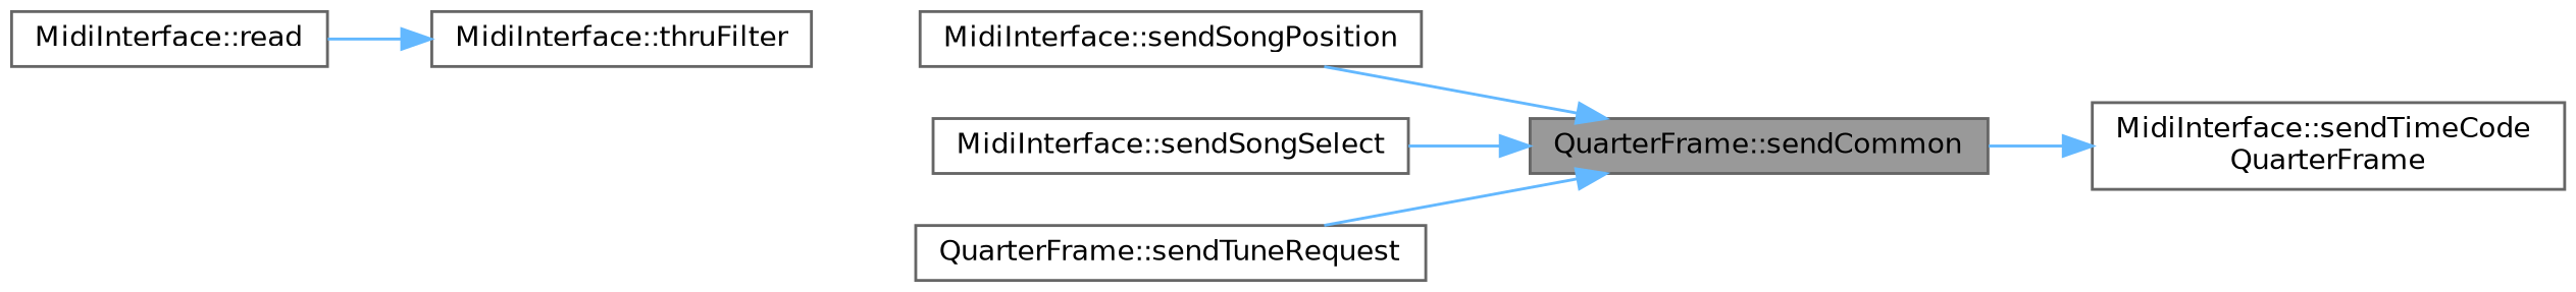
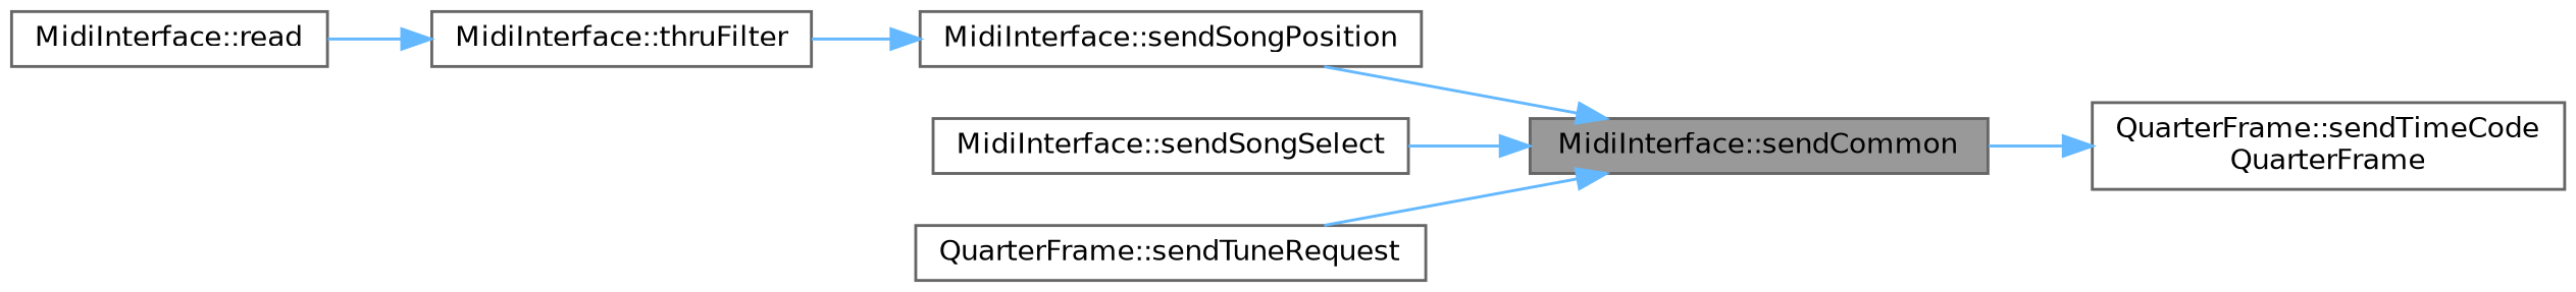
  digraph {
    rankdir=RL
    node [color=grey40 fillcolor=white fontname=Helvetica fontsize=10 shape=box style=filled]
    edge [color=steelblue1 dir=back fontname=Helvetica fontsize=10 labelfontname=Helvetica labelfontsize=10 style=solid]
-   n1 [color=gray40 fillcolor=grey60 fontcolor=black height=0.2 label="QuarterFrame::sendCommon" width=0.4]
+   n1 [color=gray40 fillcolor=grey60 fontcolor=black height=0.2 label="MidiInterface::sendCommon" width=0.4]
    n2 [height=0.2 label="MidiInterface::sendSongPosition" width=0.4]
    n3 [height=0.2 label="MidiInterface::sendSongSelect" width=0.4]
    n4 [height=0.2 label="QuarterFrame::sendTuneRequest" width=0.4]
    n5 [height=0.2 label="MidiInterface::thruFilter" width=0.4]
-   n6 [height=0.2 label="MidiInterface::sendTimeCode\lQuarterFrame" width=0.4]
+   n6 [height=0.2 label="QuarterFrame::sendTimeCode\lQuarterFrame" width=0.4]
    n7 [height=0.2 label="MidiInterface::read" width=0.4]
    n1 -> n2
    n1 -> n3
    n1 -> n4
+   n2 -> n5
    n5 -> n7
    n6 -> n1
  }
